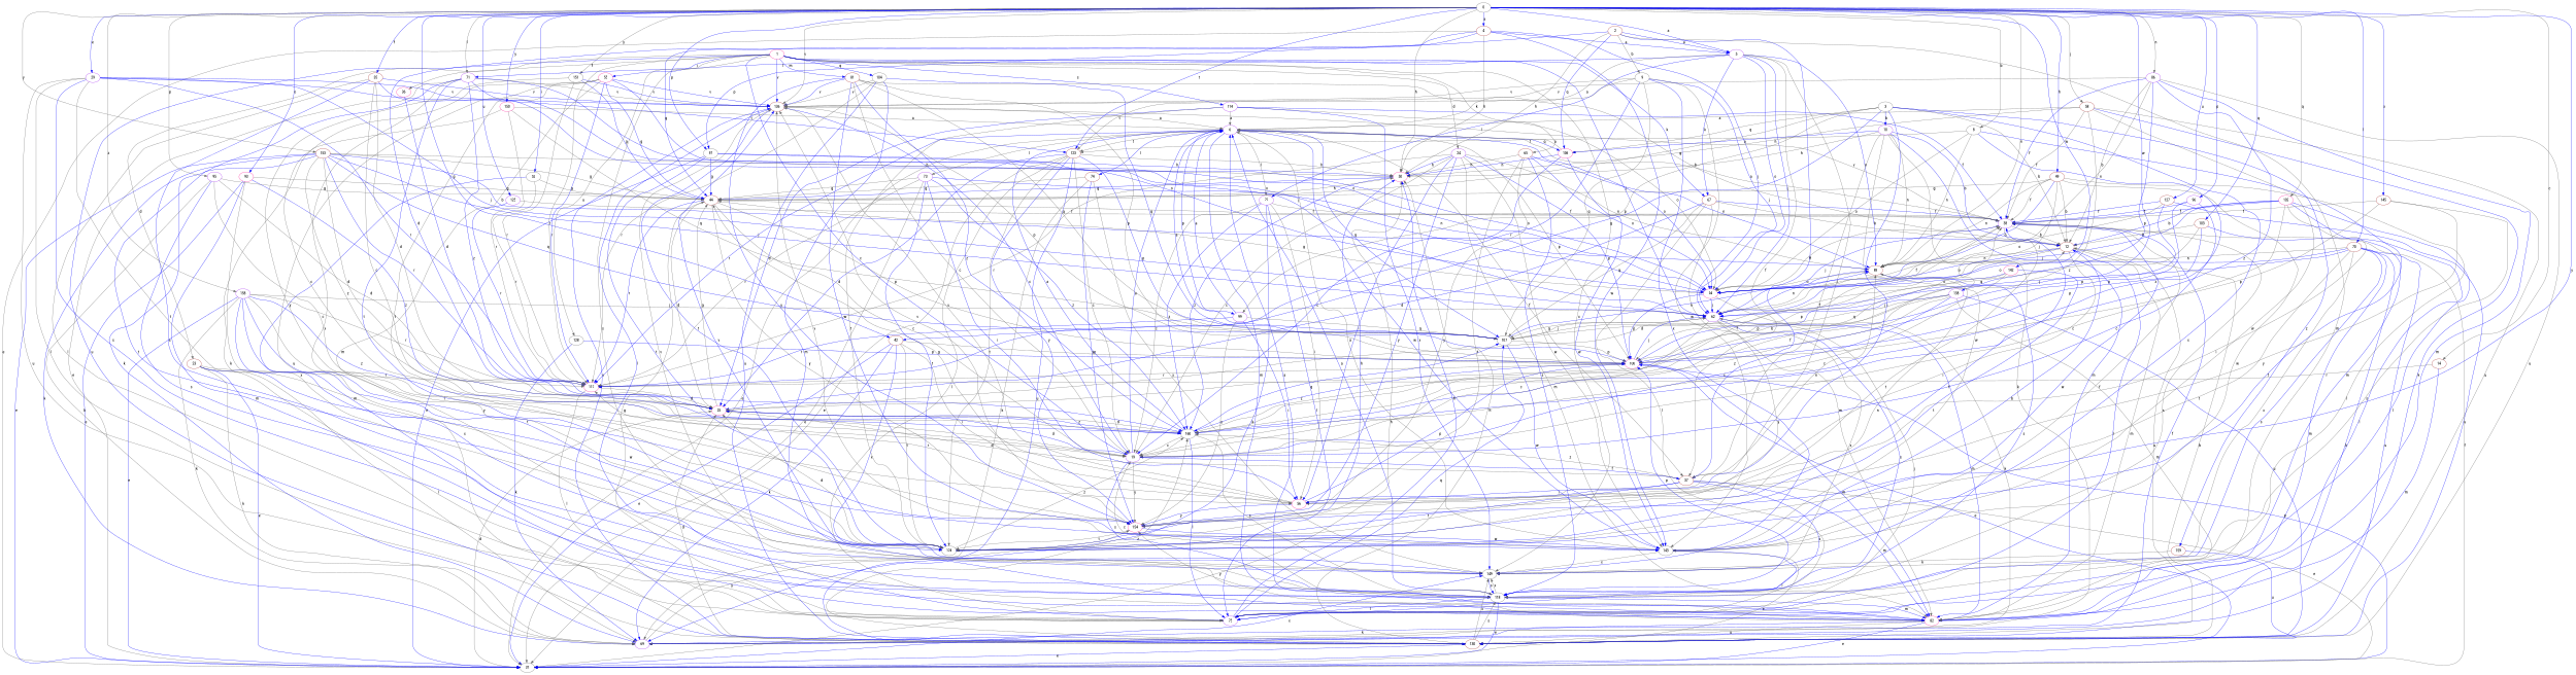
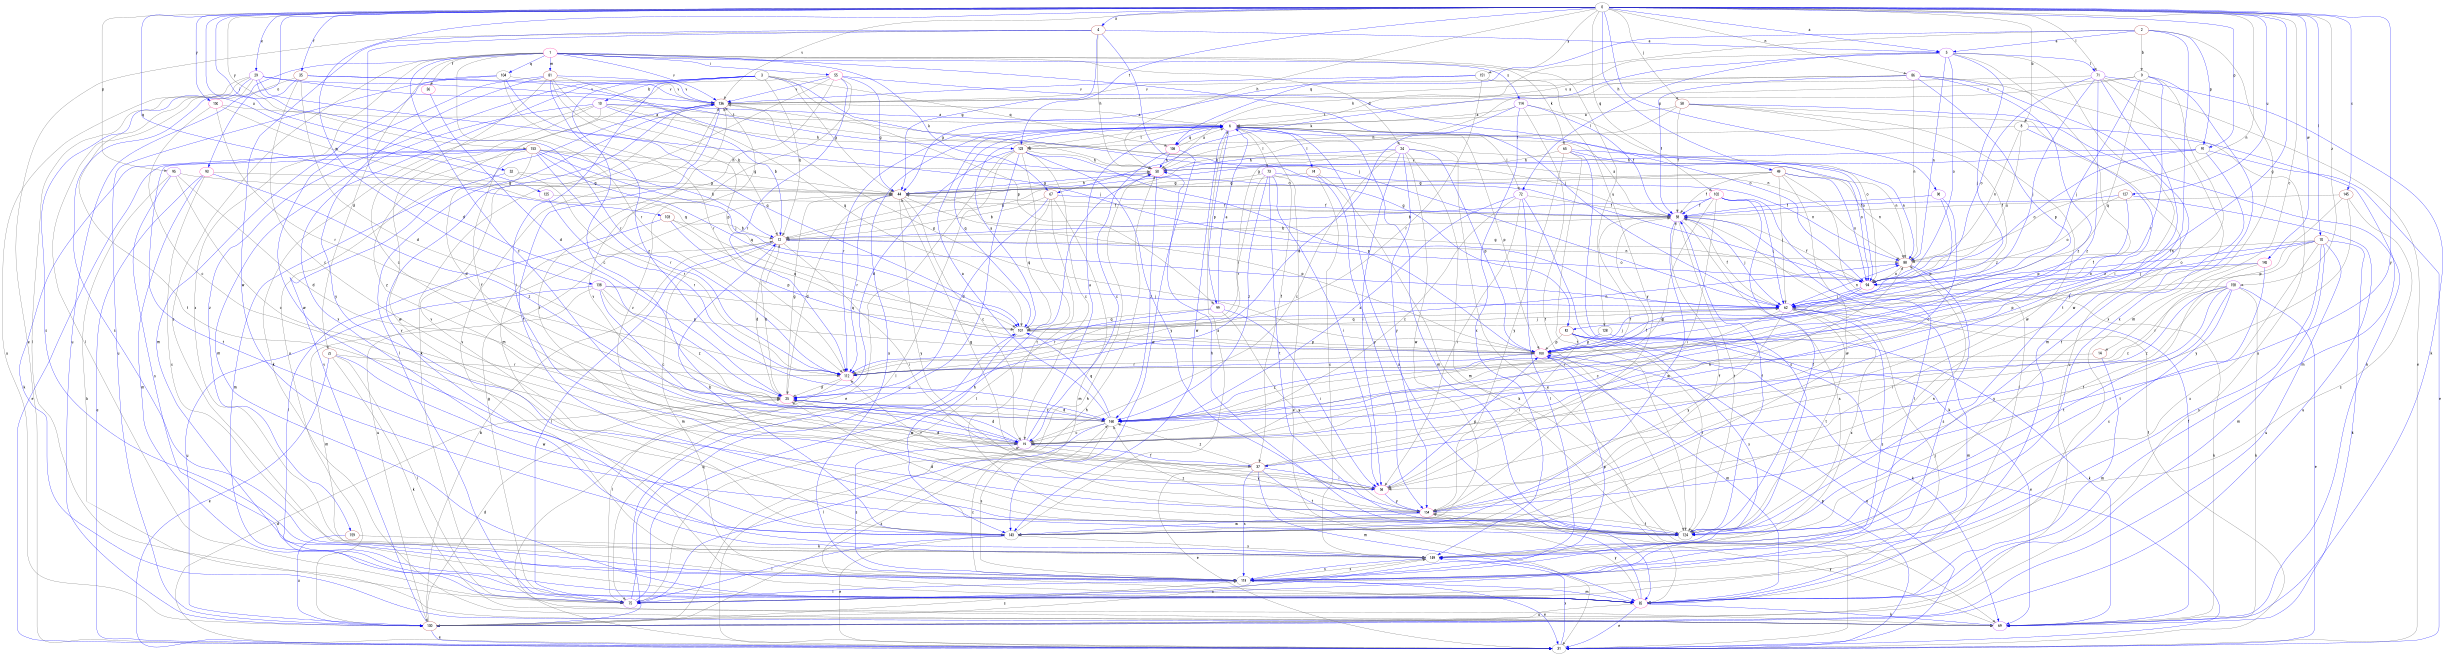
  strict digraph {
    fontname="Roboto Condensed"
    node [color=brown fontname="Roboto Condensed"]
    edge [color=blue fontname="Roboto Condensed"]
    0 [color=gray40]
    4
    5 [color=purple]
    8 [color=gray40]
    14
    29 [color=purple]
    35
    42
    49
    50 [color=deeppink]
    52 [color=gray40]
    58
    70
    71 [color=purple]
    86 [color=purple]
    88
    93 [color=deeppink]
    95 [color=purple]
    96 [color=purple]
    97 [color=gray40]
    102 [color=deeppink]
    103
    123
    125 [color=purple]
    127
    136
    138 [color=purple]
    142 [color=deeppink]
    145
    150 [color=deeppink]
    151 [color=gray40]
    153
    154 [color=deeppink]
    158 [color=purple]
    62 [color=purple]
    44
    25 [color=deeppink]
    31 [color=gray40]
    143 [color=gray40]
    67
    37
    56 [color=deeppink]
    6 [color=purple]
    72 [color=purple]
    94 [color=deeppink]
    82 [color=deeppink]
    160 [color=gray40]
    112 [color=deeppink]
    118 [color=gray40]
    130
    75 [color=purple]
    124 [color=gray40]
    19 [color=purple]
    149 [color=gray40]
    100 [color=deeppink]
    69 [color=purple]
    12
    38 [color=purple]
    107 [color=gray40]
    1 [color=deeppink]
    23
    24 [color=purple]
    36 [color=deeppink]
    55 [color=deeppink]
    65
    81
    104 [color=gray40]
    114 [color=purple]
    128 [color=gray40]
    2
    9 [color=gray40]
    106 [color=deeppink]
    3 [color=gray40]
    10 [color=purple]
    99 [color=purple]
    159
    73 [color=purple]
    74
    0 -> 4 [label=a]
    0 -> 5 [label=a]
    0 -> 8 [color=gray40 label=b]
    0 -> 14 [color=gray40 label=c]
    0 -> 29 [label=e]
    0 -> 35 [label=f]
    0 -> 42 [label=g]
    0 -> 49 [label=h]
    0 -> 50 [color=gray40 label=h]
    0 -> 52 [label=i]
    0 -> 58 [color=gray40 label=j]
    0 -> 70 [label=l]
    0 -> 71 [color=gray40 label=l]
    0 -> 86 [color=gray40 label=n]
    0 -> 88 [color=gray40 label=n]
    0 -> 93 [label=o]
    0 -> 95 [color=gray40 label=p]
    0 -> 96 [label=p]
    0 -> 97 [label=p]
    0 -> 102 [color=gray40 label=q]
    0 -> 103 [label=q]
    0 -> 123 [label=t]
    0 -> 125 [label=u]
    0 -> 127 [label=u]
    0 -> 136 [color=gray40 label=v]
    0 -> 138 [label=w]
    0 -> 142 [label=w]
    0 -> 145 [label=x]
    0 -> 150 [label=y]
    0 -> 151 [color=gray40 label=y]
    0 -> 153 [color=gray40 label=y]
    0 -> 154 [label=y]
    0 -> 158 [color=gray40 label=z]
    4 -> 5 [label=a]
    4 -> 50 [color=gray40 label=h]
    4 -> 62 [label=j]
    4 -> 44 [label=g]
    4 -> 25 [label=d]
    4 -> 31 [color=gray40 label=e]
    4 -> 143 [label=w]
    5 -> 71 [label=l]
    5 -> 88 [label=n]
    5 -> 62 [label=j]
    5 -> 67 [label=k]
    5 -> 37 [color=gray40 label=f]
    5 -> 56 [color=gray40 label=i]
    5 -> 6 [color=gray40 label=a]
    5 -> 72 [label=l]
    5 -> 94 [label=o]
    8 -> 88 [color=gray40 label=n]
    8 -> 123 [color=gray40 label=t]
    8 -> 94 [color=gray40 label=o]
    8 -> 82 [label=m]
    8 -> 160 [label=z]
    14 -> 82 [label=m]
    14 -> 112 [color=gray40 label=r]
    29 -> 123 [label=t]
    29 -> 136 [label=v]
    29 -> 62 [label=j]
    29 -> 112 [label=r]
    29 -> 118 [label=s]
    29 -> 130 [color=gray40 label=u]
    29 -> 75 [color=gray40 label=l]
    29 -> 124 [color=gray40 label=t]
    35 -> 136 [label=v]
    35 -> 25 [color=gray40 label=d]
    35 -> 94 [label=o]
    35 -> 118 [label=s]
    35 -> 75 [color=gray40 label=l]
    35 -> 19 [color=gray40 label=c]
    42 -> 31 [label=e]
    42 -> 56 [color=gray40 label=i]
    42 -> 124 [color=gray40 label=t]
    42 -> 149 [label=x]
    42 -> 100 [color=gray40 label=p]
    42 -> 69 [label=k]
    49 -> 88 [color=gray40 label=n]
    49 -> 62 [color=gray40 label=j]
    49 -> 44 [color=gray40 label=g]
    49 -> 143 [color=gray40 label=w]
    49 -> 94 [label=o]
    49 -> 75 [color=gray40 label=l]
    49 -> 12 [color=gray40 label=b]
    49 -> 38 [color=gray40 label=f]
    50 -> 44 [label=g]
    50 -> 160 [label=z]
    52 -> 44 [color=gray40 label=g]
    52 -> 82 [label=m]
    52 -> 112 [color=gray40 label=r]
    58 -> 50 [color=gray40 label=h]
    58 -> 143 [color=gray40 label=w]
    58 -> 6 [color=gray40 label=a]
    58 -> 160 [color=gray40 label=z]
    58 -> 130 [color=gray40 label=u]
    58 -> 69 [label=k]
    58 -> 38 [color=gray40 label=f]
    70 -> 88 [color=gray40 label=n]
    70 -> 62 [label=j]
    70 -> 94 [label=o]
    70 -> 82 [label=m]
    70 -> 118 [label=s]
    70 -> 130 [label=u]
    70 -> 124 [color=gray40 label=t]
    70 -> 149 [color=gray40 label=x]
    70 -> 69 [label=k]
    71 -> 136 [color=gray40 label=v]
    71 -> 62 [label=j]
    71 -> 31 [color=gray40 label=e]
    71 -> 94 [label=o]
    71 -> 160 [label=z]
    71 -> 124 [label=t]
    71 -> 149 [color=gray40 label=x]
    71 -> 69 [label=k]
    86 -> 88 [color=gray40 label=n]
    86 -> 136 [color=gray40 label=v]
    86 -> 82 [label=m]
    86 -> 160 [label=z]
    86 -> 130 [color=gray40 label=u]
    86 -> 100 [label=p]
    86 -> 12 [color=gray40 label=b]
    86 -> 38 [label=f]
    88 -> 94 [color=gray40 label=o]
    88 -> 118 [label=s]
    93 -> 44 [color=gray40 label=g]
    93 -> 31 [label=e]
    93 -> 82 [label=m]
    93 -> 160 [label=z]
    93 -> 149 [color=gray40 label=x]
    95 -> 44 [color=gray40 label=g]
    95 -> 25 [color=gray40 label=d]
    95 -> 118 [label=s]
    95 -> 19 [color=gray40 label=c]
    95 -> 69 [color=gray40 label=k]
    96 -> 19 [label=c]
    96 -> 100 [label=p]
    96 -> 38 [label=f]
    97 -> 50 [label=h]
    97 -> 44 [label=g]
    97 -> 31 [label=e]
    97 -> 94 [label=o]
    97 -> 124 [label=t]
    102 -> 62 [label=j]
    102 -> 56 [color=gray40 label=i]
    102 -> 75 [label=l]
    102 -> 124 [label=t]
    102 -> 19 [color=gray40 label=c]
    102 -> 12 [label=b]
    102 -> 38 [label=f]
    103 -> 75 [label=l]
    103 -> 100 [label=p]
    103 -> 12 [color=gray40 label=b]
    103 -> 107 [color=gray40 label=q]
    123 -> 50 [color=gray40 label=h]
    123 -> 154 [label=y]
    123 -> 25 [label=d]
    123 -> 31 [color=gray40 label=e]
    123 -> 130 [label=u]
    123 -> 75 [color=gray40 label=l]
    123 -> 124 [color=gray40 label=t]
    123 -> 19 [color=gray40 label=c]
    123 -> 100 [label=p]
    125 -> 112 [label=r]
    125 -> 38 [color=gray40 label=f]
    127 -> 94 [color=gray40 label=o]
    127 -> 130 [label=u]
    127 -> 100 [label=p]
    127 -> 38 [label=f]
    136 -> 6 [color=gray40 label=a]
    136 -> 75 [label=l]
    136 -> 124 [label=t]
    136 -> 100 [color=gray40 label=p]
    138 -> 62 [label=j]
    138 -> 82 [color=gray40 label=m]
    138 -> 160 [color=gray40 label=z]
    138 -> 130 [label=u]
    138 -> 19 [label=c]
    138 -> 100 [color=gray40 label=p]
    138 -> 107 [color=gray40 label=q]
    142 -> 94 [label=o]
    142 -> 124 [label=t]
    142 -> 19 [color=gray40 label=c]
    142 -> 100 [color=gray40 label=p]
    145 -> 154 [color=gray40 label=y]
    145 -> 118 [color=gray40 label=s]
    145 -> 100 [color=gray40 label=p]
    145 -> 38 [color=gray40 label=f]
    150 -> 6 [color=gray40 label=a]
    150 -> 112 [color=gray40 label=r]
    150 -> 19 [color=gray40 label=c]
    150 -> 107 [color=gray40 label=q]
    151 -> 136 [label=v]
    151 -> 154 [color=gray40 label=y]
    151 -> 44 [label=g]
    151 -> 112 [color=gray40 label=r]
    153 -> 50 [color=gray40 label=h]
    153 -> 62 [label=j]
    153 -> 44 [color=gray40 label=g]
    153 -> 25 [color=gray40 label=d]
    153 -> 31 [label=e]
    153 -> 160 [color=gray40 label=z]
    153 -> 112 [label=r]
    153 -> 124 [label=t]
    153 -> 69 [label=k]
    153 -> 12 [label=b]
    153 -> 107 [label=q]
    154 -> 136 [color=gray40 label=v]
    154 -> 143 [label=w]
    154 -> 124 [color=gray40 label=t]
    158 -> 154 [label=y]
    158 -> 62 [color=gray40 label=j]
    158 -> 31 [label=e]
    158 -> 56 [color=gray40 label=i]
    158 -> 160 [label=z]
    158 -> 112 [color=gray40 label=r]
    158 -> 124 [label=t]
    158 -> 149 [label=x]
    158 -> 69 [color=gray40 label=k]
    62 -> 88 [label=n]
    62 -> 154 [color=gray40 label=y]
    62 -> 82 [label=m]
    62 -> 118 [label=s]
+   62 -> 124 [color=gray40 label=t]
    62 -> 19 [color=gray40 label=c]
    62 -> 149 [color=gray40 label=x]
    62 -> 38 [color=gray40 label=f]
    62 -> 107 [color=gray40 label=q]
    44 -> 50 [color=gray40 label=h]
    44 -> 154 [color=gray40 label=y]
    44 -> 25 [color=gray40 label=d]
    44 -> 112 [label=r]
    44 -> 19 [color=gray40 label=c]
    44 -> 100 [color=gray40 label=p]
    44 -> 38 [color=gray40 label=f]
    25 -> 44 [color=gray40 label=g]
    25 -> 160 [label=z]
    25 -> 12 [color=gray40 label=b]
    31 -> 50 [color=gray40 label=h]
    31 -> 25 [color=gray40 label=d]
    31 -> 149 [label=x]
    31 -> 100 [label=p]
    31 -> 38 [color=gray40 label=f]
    143 -> 136 [color=gray40 label=v]
    143 -> 31 [color=gray40 label=e]
    143 -> 6 [color=gray40 label=a]
    143 -> 75 [label=l]
    143 -> 149 [color=gray40 label=x]
    143 -> 12 [label=b]
    143 -> 38 [color=gray40 label=f]
    67 -> 25 [label=d]
    67 -> 82 [color=gray40 label=m]
    67 -> 75 [color=gray40 label=l]
    67 -> 12 [color=gray40 label=b]
    67 -> 38 [label=f]
    67 -> 107 [color=gray40 label=q]
    37 -> 88 [color=gray40 label=n]
    37 -> 25 [color=gray40 label=d]
    37 -> 31 [color=gray40 label=e]
    37 -> 56 [label=i]
    37 -> 82 [label=m]
    37 -> 160 [color=gray40 label=z]
    37 -> 118 [label=s]
    37 -> 124 [label=t]
    56 -> 136 [color=gray40 label=v]
    56 -> 154 [label=y]
    56 -> 44 [color=gray40 label=g]
    56 -> 112 [color=gray40 label=r]
    56 -> 100 [label=p]
    6 -> 123 [color=gray40 label=t]
    6 -> 31 [color=gray40 label=e]
    6 -> 143 [label=w]
    6 -> 37 [color=gray40 label=f]
    6 -> 72 [color=gray40 label=l]
    6 -> 94 [label=o]
    6 -> 82 [label=m]
    6 -> 112 [label=r]
    6 -> 100 [color=gray40 label=p]
    6 -> 107 [label=q]
    6 -> 106 [label=q]
    6 -> 99 [label=p]
    6 -> 73 [color=gray40 label=l]
    6 -> 74 [label=l]
    72 -> 56 [color=gray40 label=i]
    72 -> 160 [label=z]
    72 -> 75 [label=l]
    72 -> 19 [color=gray40 label=c]
    72 -> 69 [label=k]
    72 -> 38 [color=gray40 label=f]
    94 -> 62 [label=j]
    94 -> 44 [color=gray40 label=g]
    94 -> 100 [label=p]
    94 -> 69 [color=gray40 label=k]
    94 -> 38 [color=gray40 label=f]
    82 -> 154 [color=gray40 label=y]
    82 -> 31 [label=e]
    82 -> 6 [label=a]
    82 -> 130 [color=gray40 label=u]
    82 -> 69 [label=k]
    160 -> 25 [color=gray40 label=d]
    160 -> 6 [label=a]
    160 -> 118 [color=gray40 label=s]
    160 -> 75 [label=l]
    160 -> 19 [color=gray40 label=c]
    160 -> 38 [color=gray40 label=f]
    160 -> 107 [label=q]
    112 -> 25 [color=gray40 label=d]
    112 -> 75 [color=gray40 label=l]
    118 -> 136 [color=gray40 label=v]
    118 -> 31 [label=e]
    118 -> 6 [label=a]
    118 -> 82 [label=m]
    118 -> 75 [label=l]
    118 -> 19 [color=gray40 label=c]
    118 -> 149 [color=gray40 label=x]
    118 -> 100 [label=p]
    130 -> 50 [color=gray40 label=h]
    130 -> 136 [label=v]
    130 -> 25 [color=gray40 label=d]
    130 -> 31 [label=e]
    130 -> 160 [color=gray40 label=z]
    130 -> 118 [color=gray40 label=s]
    130 -> 149 [color=gray40 label=x]
    130 -> 12 [color=gray40 label=b]
    75 -> 50 [label=h]
    75 -> 62 [color=gray40 label=j]
    75 -> 44 [color=gray40 label=g]
    75 -> 107 [label=q]
    124 -> 50 [label=h]
    124 -> 88 [color=gray40 label=n]
    124 -> 25 [color=gray40 label=d]
    124 -> 160 [color=gray40 label=z]
    124 -> 38 [label=f]
    19 -> 154 [color=gray40 label=y]
    19 -> 25 [label=d]
    19 -> 37 [label=f]
    19 -> 6 [label=a]
    19 -> 118 [label=s]
    19 -> 38 [color=gray40 label=f]
    149 -> 136 [label=v]
    149 -> 118 [label=s]
    100 -> 62 [label=j]
    100 -> 31 [label=e]
    100 -> 82 [label=m]
    100 -> 160 [label=z]
    100 -> 112 [color=gray40 label=r]
    69 -> 154 [color=gray40 label=y]
    69 -> 38 [label=f]
    12 -> 88 [color=gray40 label=n]
    12 -> 25 [color=gray40 label=d]
    12 -> 56 [color=gray40 label=i]
    12 -> 94 [label=o]
    12 -> 82 [color=gray40 label=m]
    12 -> 130 [color=gray40 label=u]
    12 -> 75 [label=l]
    38 -> 136 [color=gray40 label=v]
    38 -> 62 [label=j]
    38 -> 143 [label=w]
    38 -> 6 [color=gray40 label=a]
    38 -> 118 [color=gray40 label=s]
    38 -> 124 [color=gray40 label=t]
    38 -> 12 [color=gray40 label=b]
    107 -> 88 [label=n]
    107 -> 62 [color=gray40 label=j]
    107 -> 143 [label=w]
    107 -> 6 [label=a]
    107 -> 100 [color=gray40 label=p]
    1 -> 136 [label=v]
    1 -> 62 [label=j]
    1 -> 67 [label=k]
    1 -> 112 [color=gray40 label=r]
    1 -> 118 [color=gray40 label=s]
    1 -> 130 [label=u]
    1 -> 19 [label=c]
    1 -> 149 [color=gray40 label=x]
    1 -> 23 [color=gray40 label=d]
    1 -> 24 [color=gray40 label=d]
    1 -> 36 [color=gray40 label=f]
    1 -> 55 [label=i]
    1 -> 65 [color=gray40 label=k]
    1 -> 81 [label=m]
    1 -> 104 [label=q]
    1 -> 114 [label=s]
    1 -> 128 [color=gray40 label=u]
    23 -> 31 [label=e]
    23 -> 143 [label=w]
    23 -> 112 [color=gray40 label=r]
    23 -> 75 [color=gray40 label=l]
    23 -> 69 [color=gray40 label=k]
    24 -> 50 [label=h]
    24 -> 88 [color=gray40 label=n]
    24 -> 154 [label=y]
    24 -> 143 [color=gray40 label=w]
    24 -> 56 [label=i]
    24 -> 82 [color=gray40 label=m]
    24 -> 112 [color=gray40 label=r]
    24 -> 19 [color=gray40 label=c]
    24 -> 100 [label=p]
    36 -> 25 [label=d]
    55 -> 136 [label=v]
    55 -> 44 [label=g]
    55 -> 94 [label=o]
    55 -> 82 [color=gray40 label=m]
    55 -> 112 [label=r]
    55 -> 130 [color=gray40 label=u]
    55 -> 124 [color=gray40 label=t]
    55 -> 69 [color=gray40 label=k]
    65 -> 50 [color=gray40 label=h]
    65 -> 88 [label=n]
    65 -> 154 [color=gray40 label=y]
    65 -> 94 [label=o]
    65 -> 118 [label=s]
    65 -> 124 [color=gray40 label=t]
    81 -> 136 [label=v]
    81 -> 154 [label=y]
    81 -> 143 [label=w]
    81 -> 160 [label=z]
    81 -> 19 [color=gray40 label=c]
    81 -> 100 [color=gray40 label=p]
    81 -> 12 [color=gray40 label=b]
    81 -> 107 [color=gray40 label=q]
    104 -> 136 [color=gray40 label=v]
    104 -> 82 [label=m]
    104 -> 112 [color=gray40 label=r]
    104 -> 130 [label=u]
    104 -> 107 [label=q]
    114 -> 25 [label=d]
    114 -> 6 [color=gray40 label=a]
    114 -> 94 [color=gray40 label=o]
    114 -> 124 [color=gray40 label=t]
    114 -> 149 [label=x]
    114 -> 38 [label=f]
    128 -> 100 [label=p]
    128 -> 69 [label=k]
    2 -> 5 [label=a]
    2 -> 50 [color=gray40 label=h]
    2 -> 97 [label=p]
    2 -> 37 [label=f]
    2 -> 82 [color=gray40 label=m]
    2 -> 9 [color=gray40 label=b]
    2 -> 106 [label=q]
    9 -> 123 [color=gray40 label=t]
    9 -> 136 [color=gray40 label=v]
    9 -> 62 [label=j]
    9 -> 143 [color=gray40 label=w]
    9 -> 112 [label=r]
    9 -> 149 [label=x]
    9 -> 107 [color=gray40 label=q]
    106 -> 50 [label=h]
    106 -> 143 [label=w]
    106 -> 6 [color=gray40 label=a]
    106 -> 19 [label=c]
    3 -> 42 [label=g]
    3 -> 44 [color=gray40 label=g]
    3 -> 56 [label=i]
-   136 -> 19 [label=c]
+   3 -> 19 [label=c]
    3 -> 149 [label=x]
    3 -> 12 [color=gray40 label=b]
    3 -> 106 [color=gray40 label=q]
    3 -> 10 [label=b]
    3 -> 99 [color=gray40 label=p]
    3 -> 159 [label=z]
    10 -> 50 [color=gray40 label=h]
    10 -> 88 [color=gray40 label=n]
    10 -> 143 [color=gray40 label=w]
    10 -> 37 [color=gray40 label=f]
-   10 -> 106 [label=a]
+   10 -> 6 [label=a]
    10 -> 82 [label=m]
    10 -> 69 [color=gray40 label=k]
    10 -> 12 [label=b]
    99 -> 154 [color=gray40 label=y]
    99 -> 56 [label=i]
    99 -> 6 [label=a]
    99 -> 112 [label=r]
    99 -> 107 [color=gray40 label=q]
    159 -> 130 [label=u]
    159 -> 149 [color=gray40 label=k]
    73 -> 88 [label=n]
    73 -> 44 [color=gray40 label=g]
    73 -> 31 [color=gray40 label=e]
    73 -> 56 [label=i]
    73 -> 160 [label=z]
    73 -> 112 [color=gray40 label=r]
    73 -> 124 [label=t]
    74 -> 154 [label=y]
    74 -> 44 [color=gray40 label=g]
    74 -> 149 [color=gray40 label=x]
    74 -> 69 [color=gray40 label=k]
  }
